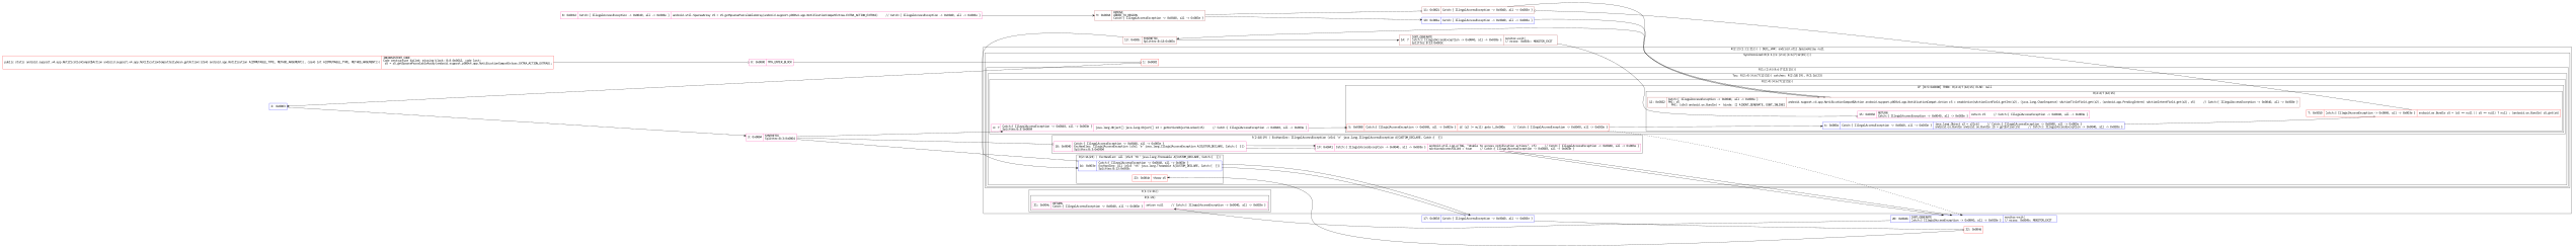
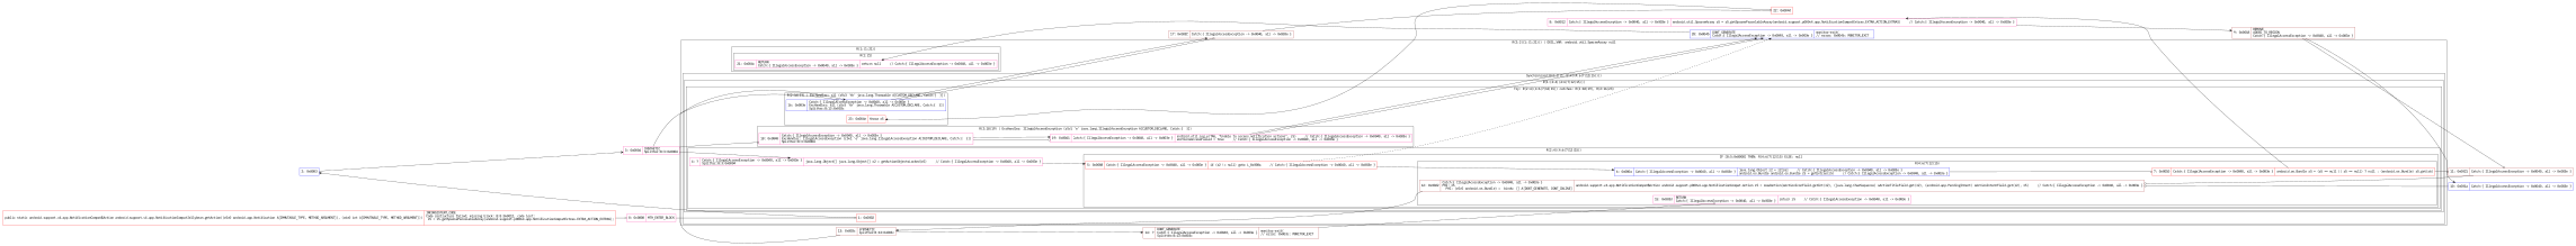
  digraph {
    fontname="IBM Plex Mono"
    rankdir=LR
    node [color=deeppink fontname="IBM Plex Mono" shape=record]
    edge [arrowhead=odot fontname="IBM Plex Mono"]
    n1 [color=blue label="{6\:\ 0x000a|Catch:\{ IllegalAccessException \-\> 0x0040, all \-\> 0x003e \}\l|java.lang.Object r2 = r2[r6]     \/\/ Catch:\{ IllegalAccessException \-\> 0x0040, all \-\> 0x003e \}\landroid.os.Bundle android.os.Bundle r5 = getExtras(r5)     \/\/ Catch:\{ IllegalAccessException \-\> 0x0040, all \-\> 0x003e \}\l}"]
    n2 [color=red label="{7\:\ 0x0010|Catch:\{ IllegalAccessException \-\> 0x0040, all \-\> 0x003e \}\l|android.os.Bundle r5 = (r5 == null \|\| r5 == null) ? null : (android.os.Bundle) r5.get(r6)\l}"]
    n3 [color=brown label="{12\:\ 0x0022|Catch:\{ IllegalAccessException \-\> 0x0040, all \-\> 0x003e \}\lPHI: r5 \l  PHI: (r5v5 android.os.Bundle) =  binds: [] A[DONT_GENERATE, DONT_INLINE]\l|android.support.v4.app.NotificationCompat$Action android.support.p000v4.app.NotificationCompat.Action r5 = readAction(sActionIconField.getInt(r2), (java.lang.CharSequence) sActionTitleField.get(r2), (android.app.PendingIntent) sActionIntentField.get(r2), r5)     \/\/ Catch:\{ IllegalAccessException \-\> 0x0040, all \-\> 0x003e \}\l}"]
    n4 [label="{15\:\ 0x003d|RETURN\lCatch:\{ IllegalAccessException \-\> 0x0040, all \-\> 0x003e \}\l|return r5     \/\/ Catch:\{ IllegalAccessException \-\> 0x0040, all \-\> 0x003e \}\l}"]
    n5 [color=red label="{5\:\ 0x0008|Catch:\{ IllegalAccessException \-\> 0x0040, all \-\> 0x003e \}\l|if (r2 != null) goto L_0x000a     \/\/ Catch:\{ IllegalAccessException \-\> 0x0040, all \-\> 0x003e \}\l}"]
    n6 [label="{4\:\ ?|Catch:\{ IllegalAccessException \-\> 0x0040, all \-\> 0x003e \}\lSplitter:B:3:0x0004\l|java.lang.Object[] java.lang.Object[] r2 = getActionObjectsLocked(r5)     \/\/ Catch:\{ IllegalAccessException \-\> 0x0040, all \-\> 0x003e \}\l}"]
    n7 [label="{18\:\ 0x0040|Catch:\{ IllegalAccessException \-\> 0x0040, all \-\> 0x003e \}\lExcHandler: IllegalAccessException (r5v1 'e' java.lang.IllegalAccessException A[CUSTOM_DECLARE, Catch:\{  \}])\lSplitter:B:3:0x0004\l}"]
    n8 [label="{19\:\ 0x0041|Catch:\{ IllegalAccessException \-\> 0x0040, all \-\> 0x003e \}\l|android.util.Log.e(TAG, \"Unable to access notification actions\", r5)     \/\/ Catch:\{ IllegalAccessException \-\> 0x0040, all \-\> 0x003e \}\lsActionsAccessFailed = true     \/\/ Catch:\{ IllegalAccessException \-\> 0x0040, all \-\> 0x003e \}\l}"]
    n9 [color=blue label="{16\:\ 0x003e|Catch:\{ IllegalAccessException \-\> 0x0040, all \-\> 0x003e \}\lExcHandler: all (r5v3 'th' java.lang.Throwable A[CUSTOM_DECLARE, Catch:\{  \}])\lSplitter:B:13:0x003c\l}"]
    n10 [color=red label="{23\:\ 0x004e|throw r5\l}"]
    n11 [color=red label="{1\:\ 0x0002}"]
    n12 [label="{21\:\ 0x004c|RETURN\lCatch:\{ IllegalAccessException \-\> 0x0040, all \-\> 0x003e \}\l|return null     \/\/ Catch:\{ IllegalAccessException \-\> 0x0040, all \-\> 0x003e \}\l}"]
    n13 [label="{8\:\ 0x0012|Catch:\{ IllegalAccessException \-\> 0x0040, all \-\> 0x003e \}\l|android.util.SparseArray r5 = r5.getSparseParcelableArray(android.support.p000v4.app.NotificationCompatExtras.EXTRA_ACTION_EXTRAS)     \/\/ Catch:\{ IllegalAccessException \-\> 0x0040, all \-\> 0x003e \}\l}"]
    n14 [color=brown label="{11\:\ 0x0021|Catch:\{ IllegalAccessException \-\> 0x0040, all \-\> 0x003e \}\l}"]
    n15 [color=brown label="{13\:\ 0x003c|SYNTHETIC\lSplitter:B:13:0x003c\l}"]
    n16 [color=blue label="{20\:\ 0x004b|DONT_GENERATE\lCatch:\{ IllegalAccessException \-\> 0x0040, all \-\> 0x003e \}\l|monitor\-exit(\l\/\/ error: 0x004b: MONITOR_EXIT  \l}"]
-   n17 [color=blue label="{17\:\ 0x003f|Catch:\{ IllegalAccessException \-\> 0x0040, all \-\> 0x003e \}\l}"]
+   n17 [color=brown label="{17\:\ 0x003f|Catch:\{ IllegalAccessException \-\> 0x0040, all \-\> 0x003e \}\l}"]
    n18 [color=blue label="{2\:\ 0x0003}"]
    n19 [label="{3\:\ 0x0004|SYNTHETIC\lSplitter:B:3:0x0004\l}"]
    n20 [color=brown label="{9\:\ 0x0018|REMOVE\lADDED_TO_REGION\lCatch:\{ IllegalAccessException \-\> 0x0040, all \-\> 0x003e \}\l}"]
    n21 [color=brown label="{14\:\ ?|DONT_GENERATE\lCatch:\{ IllegalAccessException \-\> 0x0040, all \-\> 0x003e \}\lSplitter:B:13:0x003c\l|monitor\-exit(\l\/\/ error: 0x003c: MONITOR_EXIT  \l}"]
    n22 [color=red label="{22\:\ 0x004d}"]
    n23 [label="{0\:\ 0x0000|MTH_ENTER_BLOCK\l}"]
    n24 [color=blue label="{10\:\ 0x001a|Catch:\{ IllegalAccessException \-\> 0x0040, all \-\> 0x003e \}\l}"]
    n25 [color=red label="{public static android.support.v4.app.NotificationCompat$Action android.support.v4.app.NotificationCompatJellybean.getAction((r5v0 android.app.Notification A[IMMUTABLE_TYPE, METHOD_ARGUMENT]), (r6v0 int A[IMMUTABLE_TYPE, METHOD_ARGUMENT]))  | INCONSISTENT_CODE\lCode restructure failed: missing block: B:8:0x0012, code lost:\l    r5 = r5.getSparseParcelableArray(android.support.p000v4.app.NotificationCompatExtras.EXTRA_ACTION_EXTRAS);\l\l}"]
    subgraph cluster_1 {
      label="R(2:2|(1:(1:21))) | DECL_VAR: android.util.SparseArray null\l"
      subgraph cluster_2 {
        label="Synchronized:R(2:1|(1:(2:4|(4:6|7|12|15))))"
        n11
        subgraph cluster_3 {
          label="R(1:(2:4|(4:6|7|12|15)))"
          subgraph cluster_4 {
            label="Try: R(2:4|(4:6|7|12|15)) catches: R(2:18|19), R(2:16|23)"
            subgraph cluster_5 {
              label="R(2:4|(4:6|7|12|15))"
              n6
              subgraph cluster_6 {
                label="IF [B:5:0x0008] THEN: R(4:6|7|12|15) ELSE: null"
                n5
                subgraph cluster_7 {
                  label="R(4:6|7|12|15)"
                  n1
                  n2
                  n3
                  n4
                }
              }
            }
            subgraph cluster_8 {
              label="R(2:18|19) | ExcHandler: IllegalAccessException (r5v1 'e' java.lang.IllegalAccessException A[CUSTOM_DECLARE, Catch:\{  \}])\l"
              n7
              n8
            }
            subgraph cluster_9 {
              label="R(2:16|23) | ExcHandler: all (r5v3 'th' java.lang.Throwable A[CUSTOM_DECLARE, Catch:\{  \}])\l"
              n9
              n10
            }
          }
        }
      }
      subgraph cluster_10 {
        label="R(1:(1:21))"
        subgraph cluster_11 {
          label="R(1:21)"
          n12
        }
      }
    }
    subgraph cluster_12 {
      label="R(2:18|19) | ExcHandler: IllegalAccessException (r5v1 'e' java.lang.IllegalAccessException A[CUSTOM_DECLARE, Catch:\{  \}])\l"
    }
    subgraph cluster_13 {
      label="R(2:16|23) | ExcHandler: all (r5v3 'th' java.lang.Throwable A[CUSTOM_DECLARE, Catch:\{  \}])\l"
    }
    n1 -> n2
+   n2 -> n13 [arrowhead=vee]
    n2 -> n14
    n3 -> n15 [arrowhead=normal]
    n5 -> n1 [arrowhead=normal]
    n5 -> n16 [arrowhead=normal style=dashed]
    n6 -> n5 [arrowhead=normal]
    n7 -> n8
    n7 -> n8 [arrowhead=vee]
    n8 -> n16 [arrowhead=normal]
    n8 -> n16 [arrowhead=normal]
    n9 -> n17
    n9 -> n17 [arrowhead=vee]
    n11 -> n18 [arrowhead=normal]
    n13 -> n20 [arrowhead=vee]
    n14 -> n3
    n15 -> n9 [arrowhead=vee]
    n15 -> n21 [arrowhead=normal]
    n16 -> n12 [arrowhead=vee]
    n17 -> n22
    n18 -> n19 [arrowhead=vee]
    n19 -> n6 [arrowhead=normal]
    n19 -> n7
    n19 -> n9
    n20 -> n14
    n20 -> n24 [arrowhead=vee]
    n21 -> n4
    n22 -> n10 [arrowhead=normal]
    n23 -> n11
    n24 -> n3
    n25 -> n23
  }
